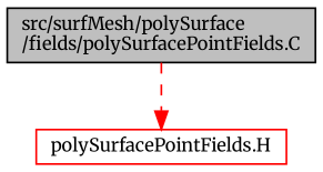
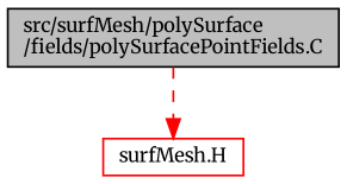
  digraph {
    fontname=Merriweather
    node [fontname=Merriweather fontsize=10 shape=record]
    n1 [color=black fillcolor=grey75 fontcolor=black height=0.2 label="src/surfMesh/polySurface\l/fields/polySurfacePointFields.C" style=filled width=0.4]
-   n2 [color=red height=0.2 label="polySurfacePointFields.H" width=0.4]
+   n2 [color=red height=0.2 label="surfMesh.H" width=0.4]
    n1 -> n2 [color=red fontname=Merriweather fontsize=10 labelfontname=Helvetica labelfontsize=10 style=dashed]
  }
